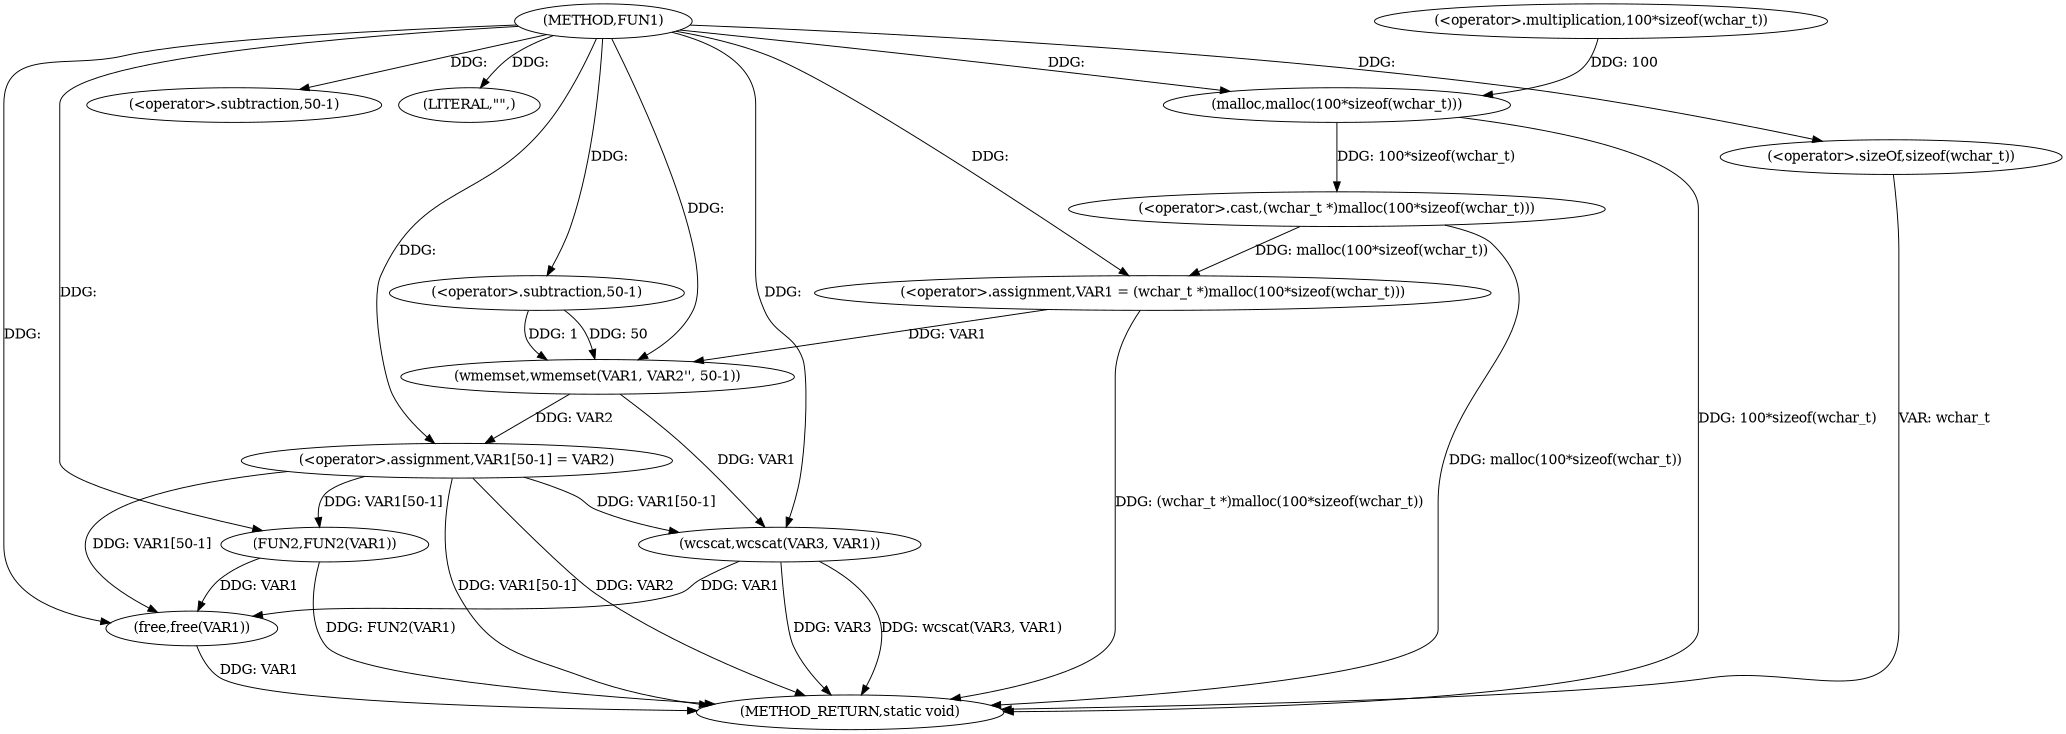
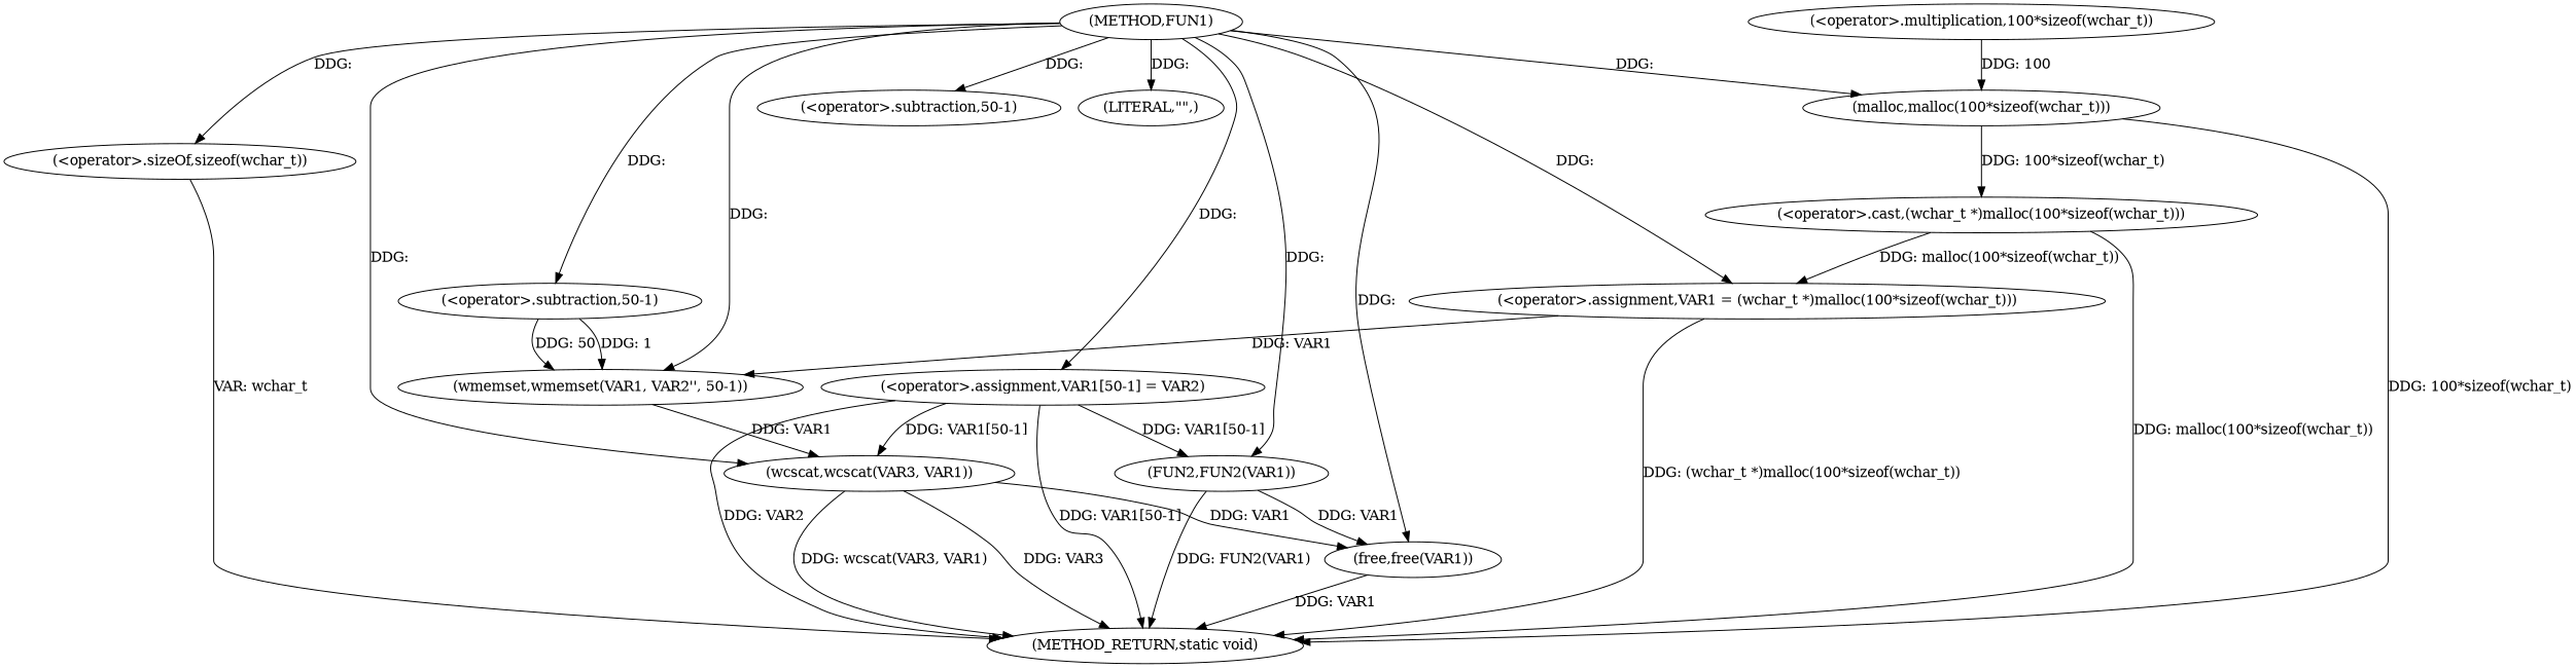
  digraph {
    n1 [label="(METHOD,FUN1)"]
    n2 [label="(<operator>.assignment,VAR1 = (wchar_t *)malloc(100*sizeof(wchar_t)))"]
    n3 [label="(<operator>.sizeOf,sizeof(wchar_t))"]
    n4 [label="(wmemset,wmemset(VAR1, VAR2'', 50-1))"]
    n5 [label="(<operator>.subtraction,50-1)"]
    n6 [label="(<operator>.assignment,VAR1[50-1] = VAR2)"]
    n7 [label="(<operator>.subtraction,50-1)"]
    n8 [label="(LITERAL,\"\",)"]
    n9 [label="(wcscat,wcscat(VAR3, VAR1))"]
    n10 [label="(FUN2,FUN2(VAR1))"]
    n11 [label="(free,free(VAR1))"]
    n12 [label="(malloc,malloc(100*sizeof(wchar_t)))"]
    n13 [label="(METHOD_RETURN,static void)"]
    n14 [label="(<operator>.multiplication,100*sizeof(wchar_t))"]
    n15 [label="(<operator>.cast,(wchar_t *)malloc(100*sizeof(wchar_t)))"]
    n1 -> n2 [label="DDG: "]
    n1 -> n3 [label="DDG: "]
    n1 -> n4 [label="DDG: "]
    n1 -> n5 [label="DDG: "]
    n1 -> n6 [label="DDG: "]
    n1 -> n7 [label="DDG: "]
    n1 -> n8 [label="DDG: "]
    n1 -> n9 [label="DDG: "]
    n1 -> n10 [label="DDG: "]
    n1 -> n11 [label="DDG: "]
    n1 -> n12 [label="DDG: "]
    n2 -> n4 [label="DDG: VAR1"]
    n2 -> n13 [label="DDG: (wchar_t *)malloc(100*sizeof(wchar_t))"]
    n3 -> n13 [label="VAR: wchar_t"]
-   n4 -> n6 [label="DDG: VAR2"]
    n4 -> n9 [label="DDG: VAR1"]
    n5 -> n4 [label="DDG: 50"]
    n5 -> n4 [label="DDG: 1"]
    n6 -> n9 [label="DDG: VAR1[50-1]"]
    n6 -> n10 [label="DDG: VAR1[50-1]"]
-   n6 -> n11 [label="DDG: VAR1[50-1]"]
    n6 -> n13 [label="DDG: VAR1[50-1]"]
    n6 -> n13 [label="DDG: VAR2"]
    n9 -> n11 [label="DDG: VAR1"]
    n9 -> n13 [label="DDG: wcscat(VAR3, VAR1)"]
    n9 -> n13 [label="DDG: VAR3"]
    n10 -> n11 [label="DDG: VAR1"]
    n10 -> n13 [label="DDG: FUN2(VAR1)"]
    n11 -> n13 [label="DDG: VAR1"]
    n12 -> n13 [label="DDG: 100*sizeof(wchar_t)"]
    n12 -> n15 [label="DDG: 100*sizeof(wchar_t)"]
    n14 -> n12 [label="DDG: 100"]
    n15 -> n2 [label="DDG: malloc(100*sizeof(wchar_t))"]
    n15 -> n13 [label="DDG: malloc(100*sizeof(wchar_t))"]
  }
